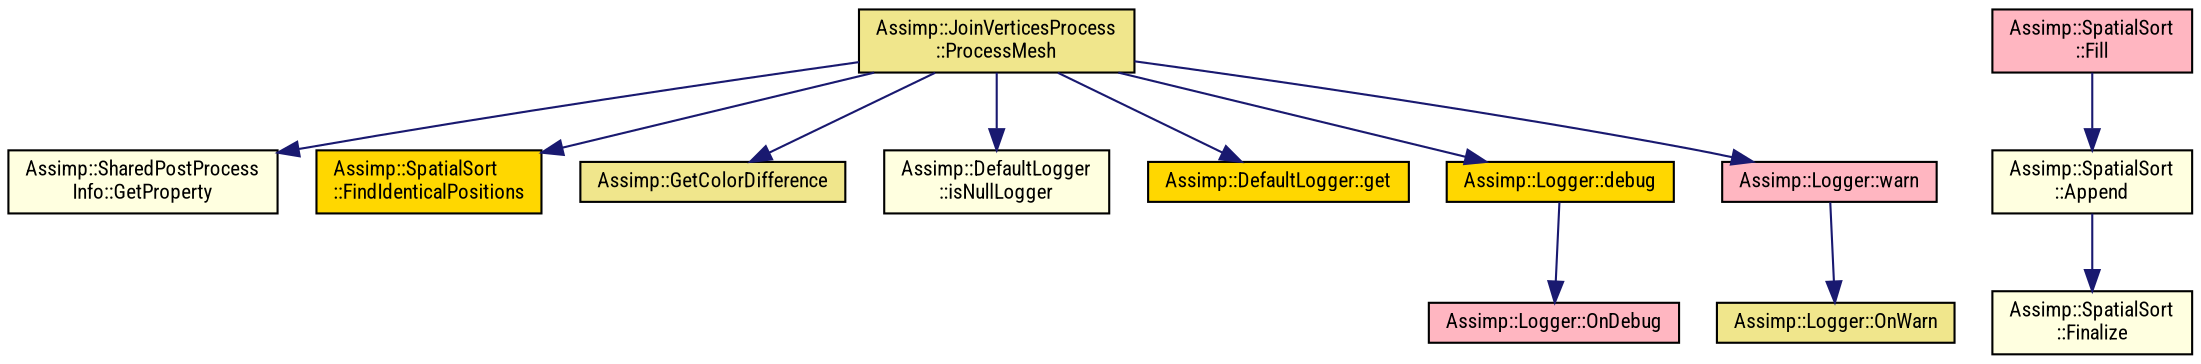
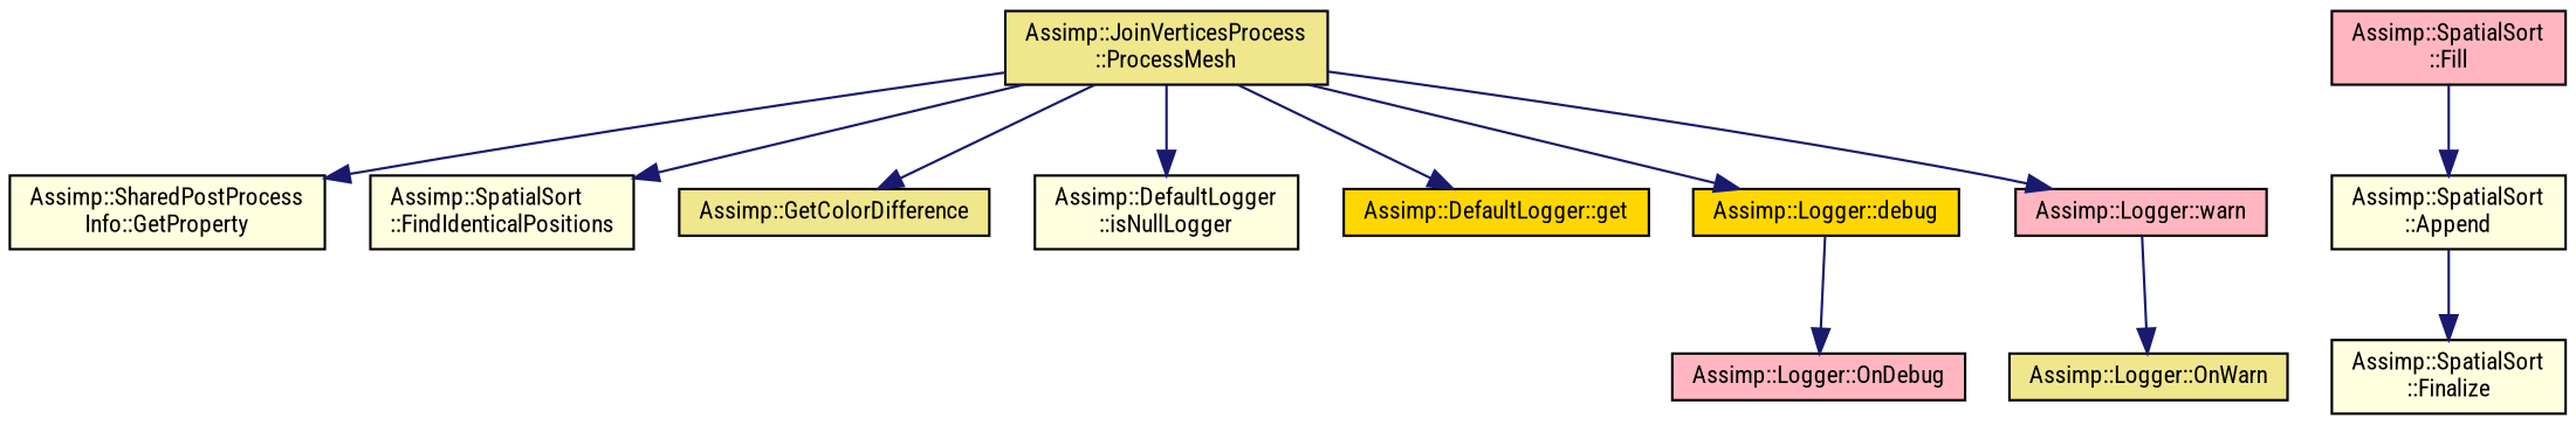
  digraph {
    fontname="Roboto Condensed"
    rankdir=TB
    node [color=black fillcolor=lightyellow fontname="Roboto Condensed" fontsize=10 shape=record style=filled]
    edge [color=midnightblue fontname="Roboto Condensed" fontsize=10 labelfontname=Helvetica labelfontsize=10 style=solid]
    n1 [fillcolor=khaki fontcolor=black height=0.2 label="Assimp::JoinVerticesProcess\l::ProcessMesh" width=0.4]
    n2 [height=0.2 label="Assimp::SharedPostProcess\lInfo::GetProperty" width=0.4]
-   n3 [fillcolor=gold height=0.2 label="Assimp::SpatialSort\l::FindIdenticalPositions" width=0.4]
+   n3 [height=0.2 label="Assimp::SpatialSort\l::FindIdenticalPositions" width=0.4]
    n4 [fillcolor=khaki height=0.2 label="Assimp::GetColorDifference" width=0.4]
    n5 [height=0.2 label="Assimp::DefaultLogger\l::isNullLogger" width=0.4]
    n6 [fillcolor=gold height=0.2 label="Assimp::DefaultLogger::get" width=0.4]
    n7 [fillcolor=gold height=0.2 label="Assimp::Logger::debug" width=0.4]
    n8 [fillcolor=lightpink height=0.2 label="Assimp::Logger::warn" width=0.4]
    n9 [fillcolor=lightpink height=0.2 label="Assimp::SpatialSort\l::Fill" width=0.4]
    n10 [height=0.2 label="Assimp::SpatialSort\l::Append" width=0.4]
    n11 [fillcolor=lightpink height=0.2 label="Assimp::Logger::OnDebug" width=0.4]
    n12 [fillcolor=khaki height=0.2 label="Assimp::Logger::OnWarn" width=0.4]
    n13 [height=0.2 label="Assimp::SpatialSort\l::Finalize" width=0.4]
    n1 -> n2
    n1 -> n3
    n1 -> n4
    n1 -> n5
    n1 -> n6
    n1 -> n7
    n1 -> n8
    n7 -> n11
    n8 -> n12
    n9 -> n10
    n10 -> n13
  }
